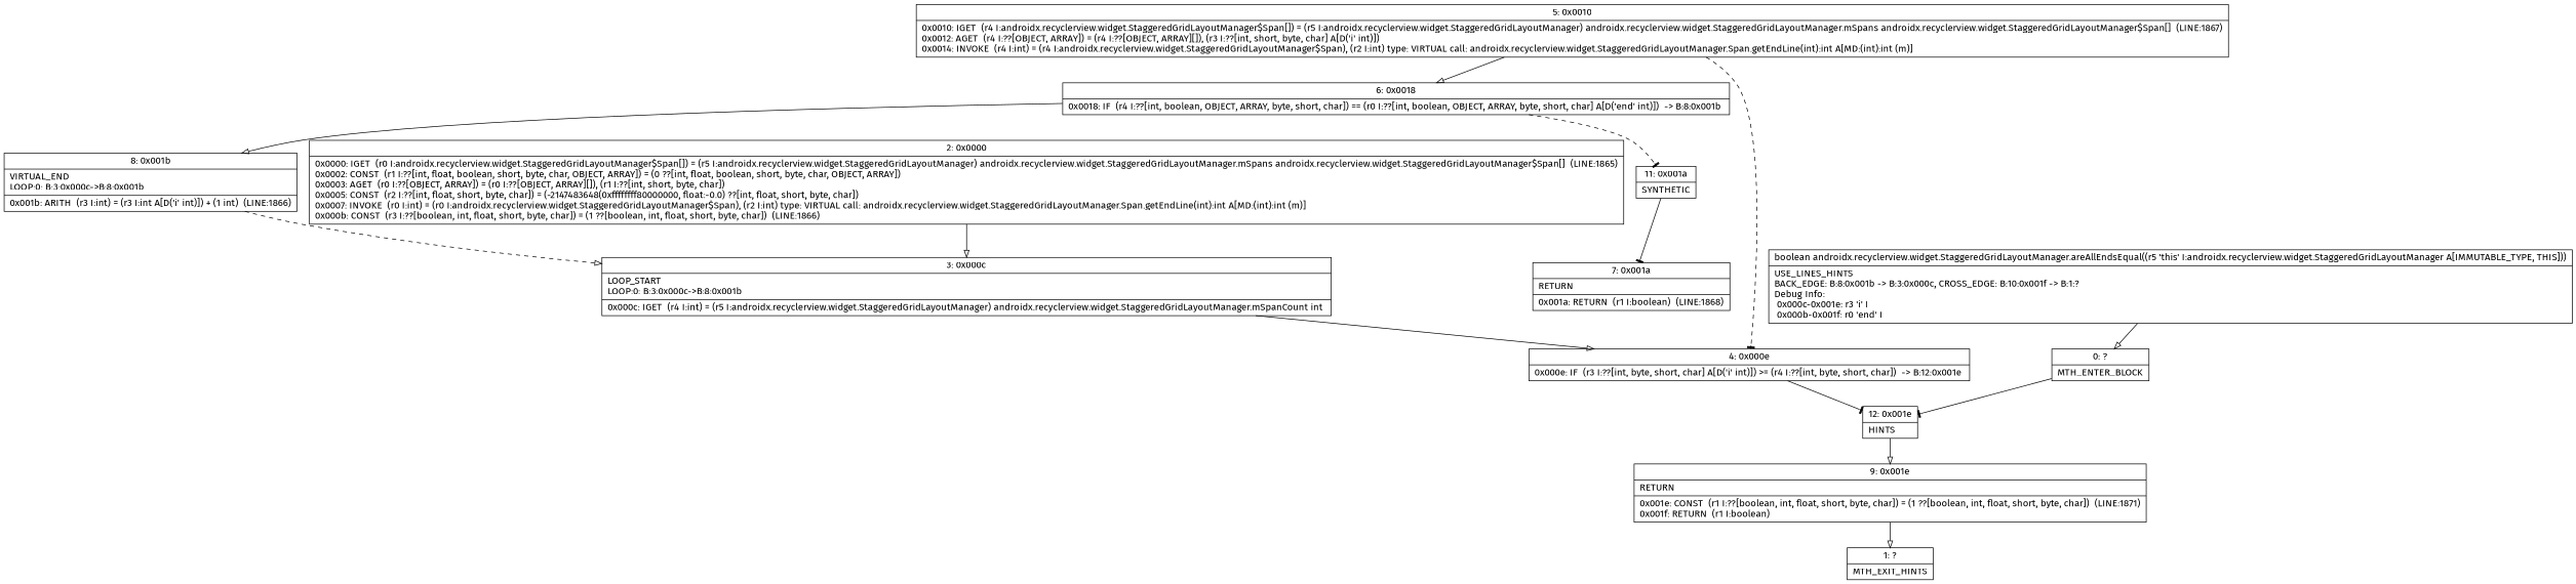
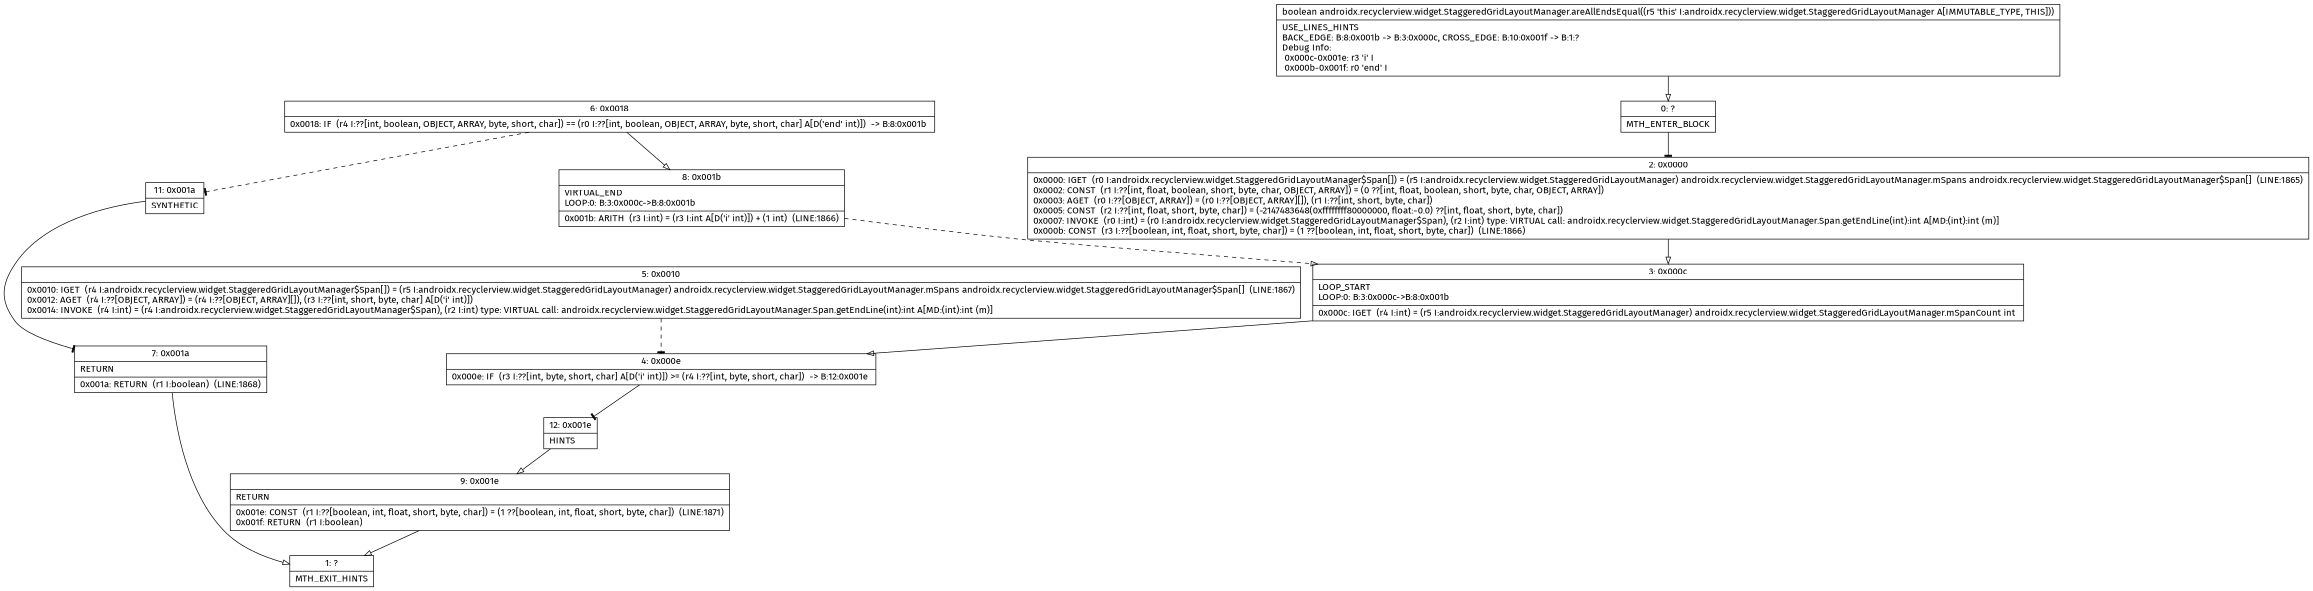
  digraph {
    fontname="Fira Sans"
    node [fontname="Fira Sans" shape=record]
    edge [arrowhead=onormal fontname="Fira Sans"]
    n1 [label="{0\:\ ?|MTH_ENTER_BLOCK\l}"]
    n2 [label="{2\:\ 0x0000|0x0000: IGET  (r0 I:androidx.recyclerview.widget.StaggeredGridLayoutManager$Span[]) = (r5 I:androidx.recyclerview.widget.StaggeredGridLayoutManager) androidx.recyclerview.widget.StaggeredGridLayoutManager.mSpans androidx.recyclerview.widget.StaggeredGridLayoutManager$Span[]  (LINE:1865)\l0x0002: CONST  (r1 I:??[int, float, boolean, short, byte, char, OBJECT, ARRAY]) = (0 ??[int, float, boolean, short, byte, char, OBJECT, ARRAY]) \l0x0003: AGET  (r0 I:??[OBJECT, ARRAY]) = (r0 I:??[OBJECT, ARRAY][]), (r1 I:??[int, short, byte, char]) \l0x0005: CONST  (r2 I:??[int, float, short, byte, char]) = (\-2147483648(0xffffffff80000000, float:\-0.0) ??[int, float, short, byte, char]) \l0x0007: INVOKE  (r0 I:int) = (r0 I:androidx.recyclerview.widget.StaggeredGridLayoutManager$Span), (r2 I:int) type: VIRTUAL call: androidx.recyclerview.widget.StaggeredGridLayoutManager.Span.getEndLine(int):int A[MD:(int):int (m)]\l0x000b: CONST  (r3 I:??[boolean, int, float, short, byte, char]) = (1 ??[boolean, int, float, short, byte, char])  (LINE:1866)\l}"]
    n3 [label="{3\:\ 0x000c|LOOP_START\lLOOP:0: B:3:0x000c\-\>B:8:0x001b\l|0x000c: IGET  (r4 I:int) = (r5 I:androidx.recyclerview.widget.StaggeredGridLayoutManager) androidx.recyclerview.widget.StaggeredGridLayoutManager.mSpanCount int \l}"]
    n4 [label="{4\:\ 0x000e|0x000e: IF  (r3 I:??[int, byte, short, char] A[D('i' int)]) \>= (r4 I:??[int, byte, short, char])  \-\> B:12:0x001e \l}"]
    n5 [label="{12\:\ 0x001e|HINTS\l}"]
    n6 [label="{5\:\ 0x0010|0x0010: IGET  (r4 I:androidx.recyclerview.widget.StaggeredGridLayoutManager$Span[]) = (r5 I:androidx.recyclerview.widget.StaggeredGridLayoutManager) androidx.recyclerview.widget.StaggeredGridLayoutManager.mSpans androidx.recyclerview.widget.StaggeredGridLayoutManager$Span[]  (LINE:1867)\l0x0012: AGET  (r4 I:??[OBJECT, ARRAY]) = (r4 I:??[OBJECT, ARRAY][]), (r3 I:??[int, short, byte, char] A[D('i' int)]) \l0x0014: INVOKE  (r4 I:int) = (r4 I:androidx.recyclerview.widget.StaggeredGridLayoutManager$Span), (r2 I:int) type: VIRTUAL call: androidx.recyclerview.widget.StaggeredGridLayoutManager.Span.getEndLine(int):int A[MD:(int):int (m)]\l}"]
    n7 [label="{6\:\ 0x0018|0x0018: IF  (r4 I:??[int, boolean, OBJECT, ARRAY, byte, short, char]) == (r0 I:??[int, boolean, OBJECT, ARRAY, byte, short, char] A[D('end' int)])  \-\> B:8:0x001b \l}"]
    n8 [label="{9\:\ 0x001e|RETURN\l|0x001e: CONST  (r1 I:??[boolean, int, float, short, byte, char]) = (1 ??[boolean, int, float, short, byte, char])  (LINE:1871)\l0x001f: RETURN  (r1 I:boolean) \l}"]
    n9 [label="{8\:\ 0x001b|VIRTUAL_END\lLOOP:0: B:3:0x000c\-\>B:8:0x001b\l|0x001b: ARITH  (r3 I:int) = (r3 I:int A[D('i' int)]) + (1 int)  (LINE:1866)\l}"]
    n10 [label="{11\:\ 0x001a|SYNTHETIC\l}"]
    n11 [label="{7\:\ 0x001a|RETURN\l|0x001a: RETURN  (r1 I:boolean)  (LINE:1868)\l}"]
    n12 [label="{1\:\ ?|MTH_EXIT_HINTS\l}"]
    n13 [label="{boolean androidx.recyclerview.widget.StaggeredGridLayoutManager.areAllEndsEqual((r5 'this' I:androidx.recyclerview.widget.StaggeredGridLayoutManager A[IMMUTABLE_TYPE, THIS]))  | USE_LINES_HINTS\lBACK_EDGE: B:8:0x001b \-\> B:3:0x000c, CROSS_EDGE: B:10:0x001f \-\> B:1:?\lDebug Info:\l  0x000c\-0x001e: r3 'i' I\l  0x000b\-0x001f: r0 'end' I\l}"]
-   n1 -> n5 [arrowhead=tee]
+   n1 -> n2 [arrowhead=tee]
    n2 -> n3
    n3 -> n4
    n4 -> n5 [arrowhead=tee]
    n5 -> n8
    n6 -> n4 [arrowhead=tee style=dashed]
-   n6 -> n7
    n7 -> n9
    n7 -> n10 [arrowhead=tee style=dashed]
    n8 -> n12
    n9 -> n3 [style=dashed]
    n10 -> n11 [arrowhead=tee]
+   n11 -> n12
    n13 -> n1
  }
